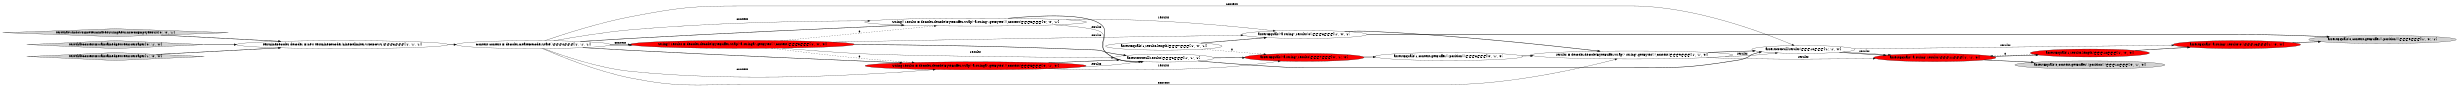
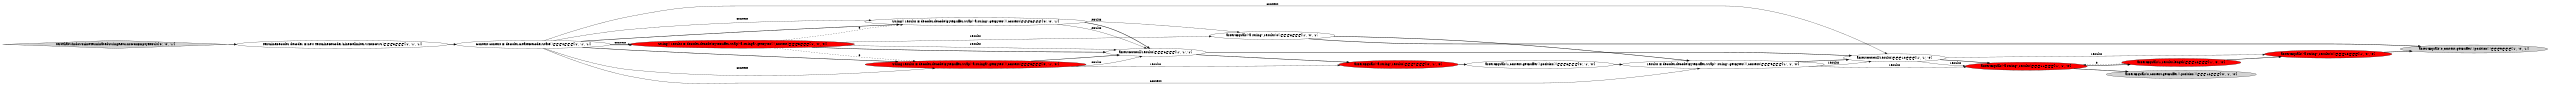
  digraph {
    rankdir=LR
    node [fillcolor=white shape=ellipse style=filled]
    edge [style=bold]
    n1 [fillcolor=red label="String results = decoder.decode(ByteBuffer.wrap(\"a stringa\".getBytes()),context)@@@5@@@['0', '1', '0']"]
    n2 [label="assertNotNull(results)@@@6@@@['1', '1', '1']"]
    n3 [fillcolor=red label="assertEquals(\"a string\",results)@@@7@@@['0', '1', '0']"]
    n4 [label="assertNotNull(results)@@@10@@@['1', '1', '0']"]
    n5 [label="assertEquals(1,context.getBuffer().position())@@@8@@@['0', '1', '0']"]
    n6 [fillcolor=red label="assertEquals(\"a string\",results)@@@11@@@['1', '1', '0']"]
    n7 [fillcolor=red label="assertEquals(\"a string\",results(0()@@@13@@@['1', '0', '0']"]
    n8 [fillcolor=red label="assertEquals(1,results.length)@@@12@@@['1', '0', '0']"]
    n9 [fillcolor=lightgray label="assertEquals(0,context.getBuffer().position())@@@12@@@['0', '1', '0']"]
    n10 [fillcolor=lightgray label="assertEquals(0,context.getBuffer().position())@@@9@@@['1', '0', '1']"]
    n11 [fillcolor=lightgray label="testThatWindowsLineTerminatedStringReturnsNonEmptyResult['0', '0', '1']" shape=diamond]
    n12 [label="TextLineDecoder decoder = new TextLineDecoder(LineDelimiter.WINDOWS)@@@3@@@['1', '1', '1']"]
    n13 [label="Context context = decoder.createDecoderState()@@@4@@@['1', '1', '1']"]
-   n14 [label="assertEquals(1,results.length)@@@7@@@['1', '0', '1']"]
    n15 [label="assertEquals(\"a string\",results(0()@@@8@@@['1', '0', '1']"]
    n16 [label="results = decoder.decode(ByteBuffer.wrap(\" string\".getBytes()),context)@@@9@@@['1', '1', '0']"]
-   n17 [fillcolor=lightgray label="testThatContextIsMaintainedBetweenMessages['0', '1', '0']" shape=diamond]
    n18 [label="String(( results = decoder.decode(ByteBuffer.wrap(\"a string\".getBytes()),context)@@@5@@@['0', '0', '1']"]
    n19 [fillcolor=red label="String(( results = decoder.decode(ByteBuffer.wrap(\"a stringa\".getBytes()),context)@@@5@@@['1', '0', '0']"]
-   n20 [fillcolor=lightgray label="testThatContextIsMaintainedBetweenMessages['1', '0', '0']" shape=diamond]
    n1 -> n2 [label=results style=solid]
    n1 -> n2
    n1 -> n3 [label=results style=solid]
    n2 -> n3
    n2 -> n4
    n3 -> n5
    n4 -> n6
    n4 -> n6 [label=results style=solid]
    n4 -> n7 [label=results style=solid]
    n5 -> n16
    n6 -> n8
    n6 -> n9
    n7 -> n10
    n8 -> n6 [label=0 style=dashed]
    n8 -> n7
    n11 -> n12
    n12 -> n13
    n13 -> n1 [label=context style=solid]
    n13 -> n1
    n13 -> n4 [label=context style=solid]
    n13 -> n16 [label=context style=solid]
    n13 -> n18
    n13 -> n18 [label=context style=solid]
    n13 -> n19 [label=context style=solid]
    n13 -> n19
-   n14 -> n3 [label=0 style=dashed]
-   n14 -> n15
    n15 -> n10
    n15 -> n16
    n16 -> n4
    n16 -> n4 [label=results style=solid]
    n16 -> n6 [label=results style=solid]
-   n17 -> n12
    n18 -> n2 [label=results style=solid]
    n18 -> n2
    n18 -> n15 [label=results style=solid]
    n19 -> n1 [label=0 style=dashed]
    n19 -> n2
    n19 -> n2 [label=results style=solid]
    n19 -> n15 [label=results style=solid]
    n19 -> n18 [label=0 style=dashed]
-   n20 -> n12
  }
